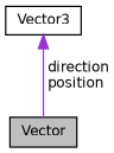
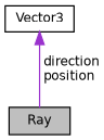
  digraph {
    node [color=black fontname=Helvetica fontsize=10 shape=record style=filled]
-   n1 [fillcolor=grey75 fontcolor=black height=0.2 label=Vector width=0.4]
+   n1 [fillcolor=grey75 fontcolor=black height=0.2 label=Ray width=0.4]
    n2 [fillcolor=white height=0.2 label=Vector3 width=0.4]
    n2 -> n1 [color=darkorchid3 dir=back fontname=Helvetica fontsize=10 label=" direction\nposition" labelfontname=Helvetica labelfontsize=10 style=solid]
  }
